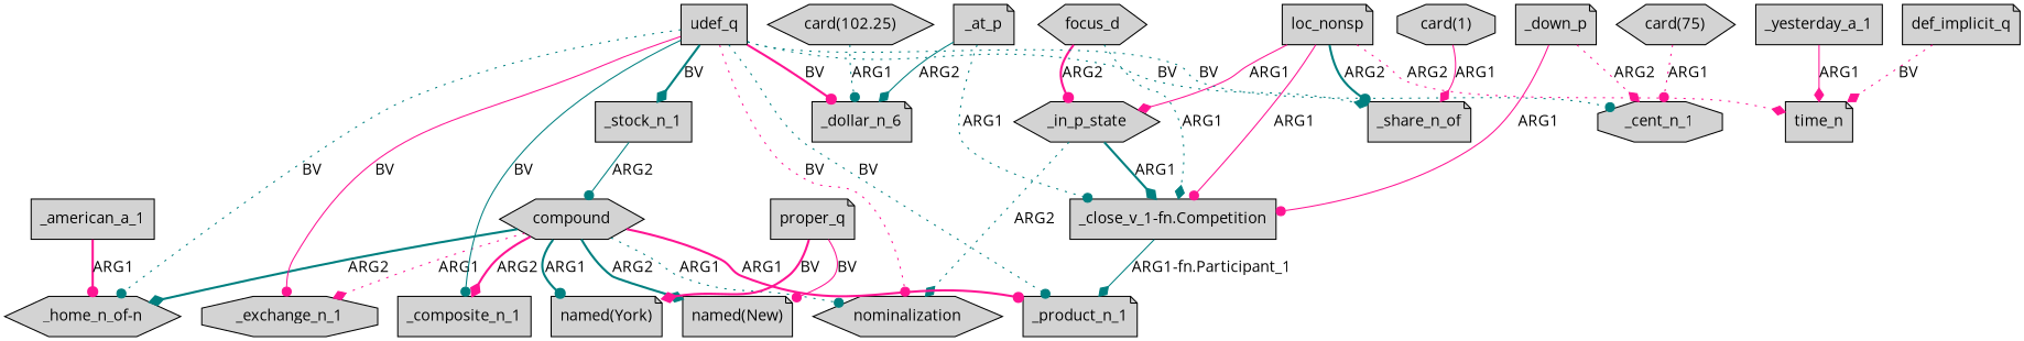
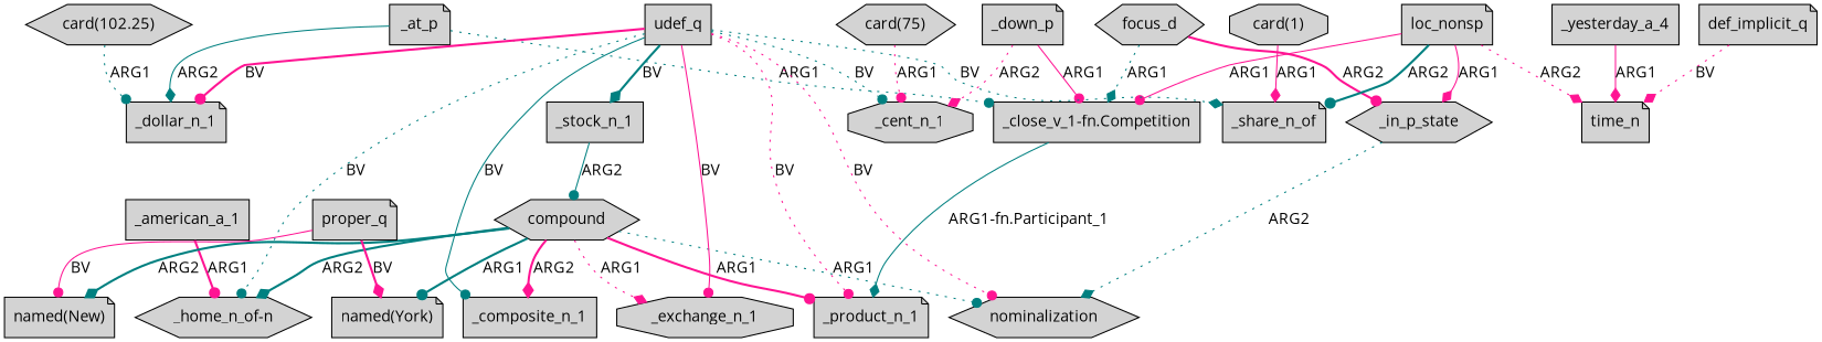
  digraph {
    fontname="Open Sans"
    node [fontname="Open Sans" shape=note style=filled]
    edge [arrowhead=dot color=deeppink fontname="Open Sans" style=dotted]
    _american_a_1 [shape=box]
    "_home_n_of-n" [shape=hexagon]
    _in_p_state [shape=hexagon]
    nominalization [shape=hexagon]
    "_close_v_1-fn.Competition" [shape=box]
    _product_n_1
    focus_d [shape=hexagon]
    loc_nonsp
    time_n
    _share_n_of
    _at_p
-   _dollar_n_1 [label=_dollar_n_6]
+   _dollar_n_1
    compound [shape=hexagon]
    "named(New)"
    _exchange_n_1 [shape=octagon]
    "named(York)"
    _composite_n_1 [shape=box]
    _stock_n_1 [shape=box]
    _down_p
    _cent_n_1 [shape=octagon]
    proper_q
    udef_q [shape=box]
-   _yesterday_a_1 [shape=box]
+   _yesterday_a_1 [shape=box label=_yesterday_a_4]
    "card(1)" [shape=octagon]
    "card(75)" [shape=hexagon]
    "card(102.25)" [shape=hexagon]
    def_implicit_q
    _american_a_1 -> "_home_n_of-n" [label=ARG1 style=bold]
    _in_p_state -> nominalization [arrowhead=diamond color=teal label=ARG2]
-   _in_p_state -> "_close_v_1-fn.Competition" [arrowhead=diamond color=teal label=ARG1 style=bold]
    "_close_v_1-fn.Competition" -> _product_n_1 [arrowhead=diamond color=teal label="ARG1-fn.Participant_1" style=solid]
    focus_d -> _in_p_state [label=ARG2 style=bold]
    focus_d -> "_close_v_1-fn.Competition" [arrowhead=diamond color=teal label=ARG1]
    loc_nonsp -> _in_p_state [arrowhead=diamond label=ARG1 style=solid]
    loc_nonsp -> "_close_v_1-fn.Competition" [label=ARG1 style=solid]
    loc_nonsp -> time_n [arrowhead=diamond label=ARG2]
    loc_nonsp -> _share_n_of [color=teal label=ARG2 style=bold]
    _at_p -> "_close_v_1-fn.Competition" [color=teal label=ARG1]
    _at_p -> _dollar_n_1 [arrowhead=diamond color=teal label=ARG2 style=solid]
    compound -> "_home_n_of-n" [arrowhead=diamond color=teal label=ARG2 style=bold]
    compound -> nominalization [color=teal label=ARG1]
    compound -> _product_n_1 [label=ARG1 style=bold]
    compound -> "named(New)" [arrowhead=diamond color=teal label=ARG2 style=bold]
    compound -> _exchange_n_1 [arrowhead=diamond label=ARG1]
    compound -> "named(York)" [color=teal label=ARG1 style=bold]
    compound -> _composite_n_1 [arrowhead=diamond label=ARG2 style=bold]
    _stock_n_1 -> compound [color=teal label=ARG2 style=solid]
    _down_p -> "_close_v_1-fn.Competition" [label=ARG1 style=solid]
    _down_p -> _cent_n_1 [arrowhead=diamond label=ARG2]
    proper_q -> "named(New)" [label=BV style=solid]
    proper_q -> "named(York)" [arrowhead=diamond label=BV style=bold]
    udef_q -> "_home_n_of-n" [color=teal label=BV]
    udef_q -> nominalization [label=BV]
-   udef_q -> _product_n_1 [color=teal label=BV]
+   udef_q -> _product_n_1 [label=BV]
    udef_q -> _share_n_of [arrowhead=diamond color=teal label=BV]
    udef_q -> _dollar_n_1 [label=BV style=bold]
    udef_q -> _exchange_n_1 [label=BV style=solid]
    udef_q -> _composite_n_1 [color=teal label=BV style=solid]
    udef_q -> _stock_n_1 [arrowhead=diamond color=teal label=BV style=bold]
    udef_q -> _cent_n_1 [color=teal label=BV]
    _yesterday_a_1 -> time_n [arrowhead=diamond label=ARG1 style=solid]
    "card(1)" -> _share_n_of [arrowhead=diamond label=ARG1 style=solid]
    "card(75)" -> _cent_n_1 [label=ARG1]
    "card(102.25)" -> _dollar_n_1 [color=teal label=ARG1]
    def_implicit_q -> time_n [arrowhead=diamond label=BV]
  }
